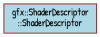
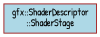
  digraph {
    rankdir=LR
    fontname="Patrick Hand"
-   n1 [color=brown fillcolor=lightblue fontname="Patrick Hand" fontsize=10 height=0.2 label="gfx::ShaderDescriptor\l::ShaderDescriptor" shape=box style=filled width=0.4]
+   n1 [color=brown fillcolor=lightblue fontname="Patrick Hand" fontsize=10 height=0.2 label="gfx::ShaderDescriptor\l::ShaderStage" shape=box style=filled width=0.4]
  }
